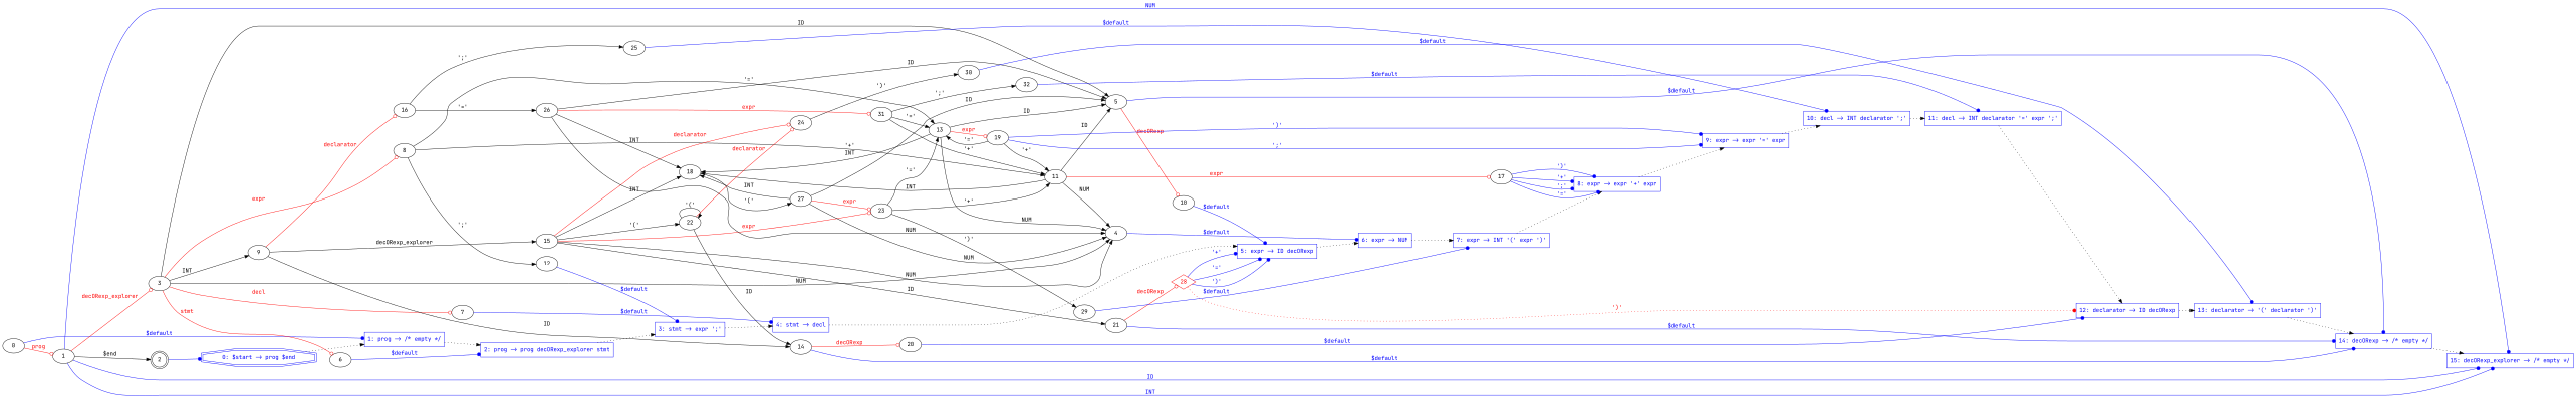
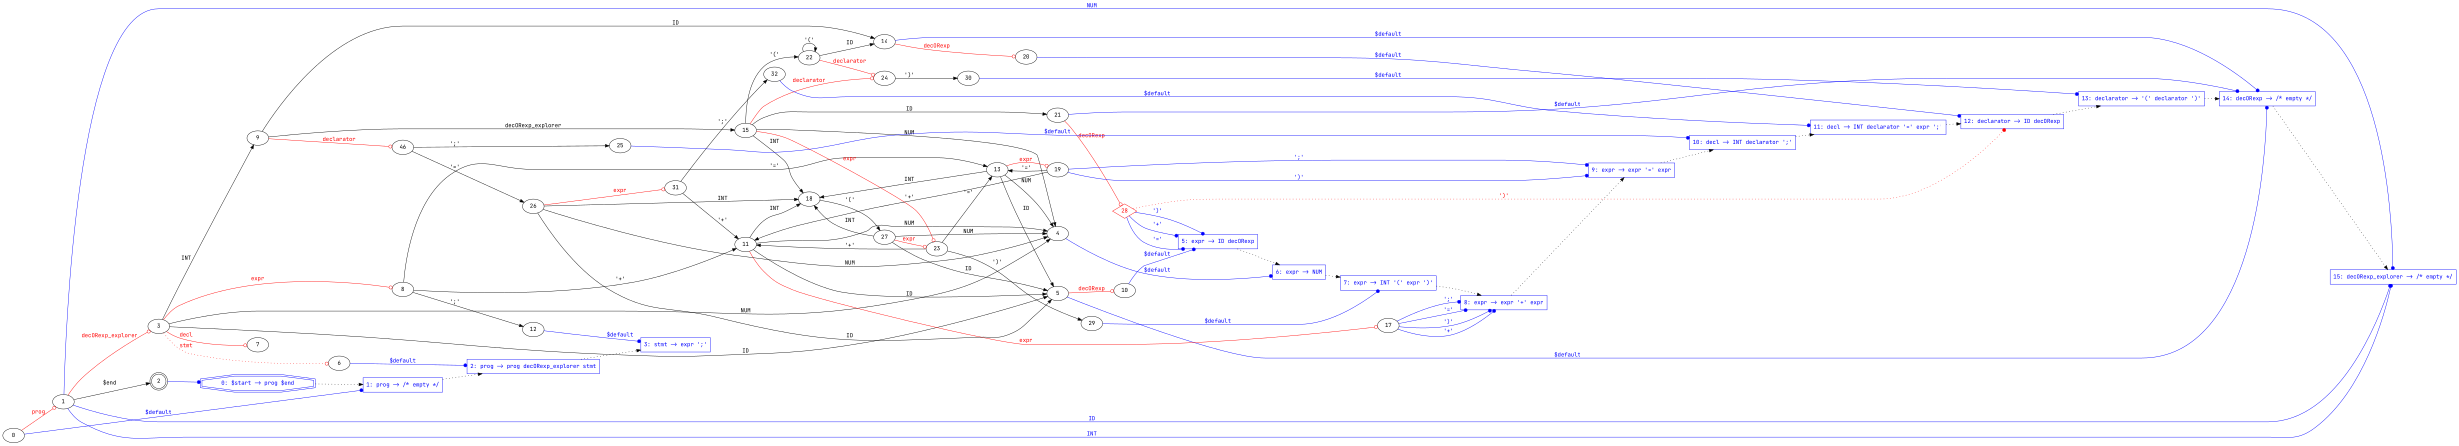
  digraph {
    fontname="JetBrains Mono"
    rankdir=LR
    node [fontname="JetBrains Mono"]
    edge [fontname="JetBrains Mono"]
    n1 [color=blue fontcolor=blue label="0: $start -> prog $end" shape=doubleoctagon]
    n2 [color=blue fontcolor=blue label="1: prog -> /* empty */" shape=box]
    n3 [color=blue fontcolor=blue label="2: prog -> prog decORexp_explorer stmt" shape=box]
    n4 [color=blue fontcolor=blue label="3: stmt -> expr ';'" shape=box]
-   n5 [color=blue fontcolor=blue label="4: stmt -> decl" shape=box]
    n6 [color=blue fontcolor=blue label="5: expr -> ID decORexp" shape=box]
    n7 [color=blue fontcolor=blue label="6: expr -> NUM" shape=box]
    n8 [color=blue fontcolor=blue label="7: expr -> INT '(' expr ')'" shape=box]
    n9 [color=blue fontcolor=blue label="8: expr -> expr '+' expr" shape=box]
    n10 [color=blue fontcolor=blue label="9: expr -> expr '=' expr" shape=box]
    n11 [color=blue fontcolor=blue label="10: decl -> INT declarator ';'" shape=box]
    n12 [color=blue fontcolor=blue label="11: decl -> INT declarator '=' expr ';'" shape=box]
    n13 [color=blue fontcolor=blue label="12: declarator -> ID decORexp" shape=box]
    n14 [color=blue fontcolor=blue label="13: declarator -> '(' declarator ')'" shape=box]
    n15 [color=blue fontcolor=blue label="14: decORexp -> /* empty */" shape=box]
    n16 [color=blue fontcolor=blue label="15: decORexp_explorer -> /* empty */" shape=box]
    28 [color=red fontcolor=red shape=diamond]
    0
    1
    2 [shape=doublecircle]
    3
    5
    9
    4
    6
    8
    7
    10
    15
    14
-   16
+   16 [label=46]
    11
    12
    13
    18
    22
    21
    23
    24
    20
    25
    26
    17
    19
    27
    29
    30
    31
    32
    n1 -> n2 [style=dotted]
    n2 -> n3 [style=dotted]
    n3 -> n4 [style=dotted]
-   n4 -> n5 [style=dotted]
-   n5 -> n6 [style=dotted]
    n6 -> n7 [style=dotted]
    n7 -> n8 [style=dotted]
    n8 -> n9 [style=dotted]
    n9 -> n10 [style=dotted]
    n10 -> n11 [style=dotted]
    n11 -> n12 [style=dotted]
    n12 -> n13 [style=dotted]
    n13 -> n14 [style=dotted]
    n14 -> n15 [style=dotted]
    n15 -> n16 [style=dotted]
    28 -> n6 [arrowhead=dot color=blue fontcolor=blue label="')'"]
    28 -> n6 [arrowhead=dot color=blue fontcolor=blue label="'+'"]
    28 -> n6 [arrowhead=dot color=blue fontcolor=blue label="'='"]
    28 -> n13 [arrowhead=dot color=red fontcolor=red label="')'" style=dotted]
    0 -> n2 [arrowhead=dot color=blue fontcolor=blue label="$default"]
    0 -> 1 [arrowhead=odot color=red fontcolor=red label=prog]
    1 -> n16 [arrowhead=dot color=blue fontcolor=blue label=ID]
    1 -> n16 [arrowhead=dot color=blue fontcolor=blue label=INT]
    1 -> n16 [arrowhead=dot color=blue fontcolor=blue label=NUM]
    1 -> 2 [label="$end"]
    1 -> 3 [arrowhead=odot color=red fontcolor=red label=decORexp_explorer]
    2 -> n1 [arrowhead=dot color=blue]
    3 -> 5 [label=ID]
    3 -> 9 [label=INT]
    3 -> 4 [label=NUM]
-   3 -> 6 [arrowhead=odot color=red fontcolor=red label=stmt]
+   3 -> 6 [arrowhead=odot color=red fontcolor=red label=stmt style=dotted]
    3 -> 8 [arrowhead=odot color=red fontcolor=red label=expr]
    3 -> 7 [arrowhead=odot color=red fontcolor=red label=decl]
    5 -> n15 [arrowhead=dot color=blue fontcolor=blue label="$default"]
    5 -> 10 [arrowhead=odot color=red fontcolor=red label=decORexp]
    9 -> 15 [label=decORexp_explorer]
    9 -> 14 [label=ID]
    9 -> 16 [arrowhead=odot color=red fontcolor=red label=declarator]
    4 -> n7 [arrowhead=dot color=blue fontcolor=blue label="$default"]
    6 -> n3 [arrowhead=dot color=blue fontcolor=blue label="$default"]
    8 -> 11 [label="'+'"]
    8 -> 12 [label="';'"]
    8 -> 13 [label="'='"]
-   7 -> n5 [arrowhead=dot color=blue fontcolor=blue label="$default"]
    10 -> n6 [arrowhead=dot color=blue fontcolor=blue label="$default"]
    15 -> 4 [label=NUM]
    15 -> 18 [label=INT]
    15 -> 22 [label="'('"]
    15 -> 21 [label=ID]
    15 -> 23 [arrowhead=odot color=red fontcolor=red label=expr]
    15 -> 24 [arrowhead=odot color=red fontcolor=red label=declarator]
    14 -> n15 [arrowhead=dot color=blue fontcolor=blue label="$default"]
    14 -> 20 [arrowhead=odot color=red fontcolor=red label=decORexp]
    16 -> 25 [label="';'"]
    16 -> 26 [label="'='"]
    11 -> 5 [label=ID]
    11 -> 4 [label=NUM]
    11 -> 18 [label=INT]
    11 -> 17 [arrowhead=odot color=red fontcolor=red label=expr]
    12 -> n4 [arrowhead=dot color=blue fontcolor=blue label="$default"]
    13 -> 5 [label=ID]
    13 -> 4 [label=NUM]
    13 -> 18 [label=INT]
    13 -> 19 [arrowhead=odot color=red fontcolor=red label=expr]
    18 -> 27 [label="'('"]
    22 -> 14 [label=ID]
    22 -> 22 [label="'('"]
    22 -> 24 [arrowhead=odot color=red fontcolor=red label=declarator]
    21 -> n15 [arrowhead=dot color=blue fontcolor=blue label="$default"]
    21 -> 28 [arrowhead=odot color=red fontcolor=red label=decORexp]
    23 -> 11 [label="'+'"]
    23 -> 13 [label="'='"]
    23 -> 29 [label="')'"]
    24 -> 30 [label="')'"]
    20 -> n13 [arrowhead=dot color=blue fontcolor=blue label="$default"]
    25 -> n11 [arrowhead=dot color=blue fontcolor=blue label="$default"]
    26 -> 5 [label=ID]
    26 -> 4 [label=NUM]
    26 -> 18 [label=INT]
    26 -> 31 [arrowhead=odot color=red fontcolor=red label=expr]
    17 -> n9 [arrowhead=dot color=blue fontcolor=blue label="')'"]
    17 -> n9 [arrowhead=dot color=blue fontcolor=blue label="'+'"]
    17 -> n9 [arrowhead=dot color=blue fontcolor=blue label="';'"]
    17 -> n9 [arrowhead=dot color=blue fontcolor=blue label="'='"]
    19 -> n10 [arrowhead=dot color=blue fontcolor=blue label="')'"]
    19 -> n10 [arrowhead=dot color=blue fontcolor=blue label="';'"]
    19 -> 11 [label="'+'"]
    19 -> 13 [label="'='"]
    27 -> 5 [label=ID]
    27 -> 4 [label=NUM]
    27 -> 18 [label=INT]
    27 -> 23 [arrowhead=odot color=red fontcolor=red label=expr]
    29 -> n8 [arrowhead=dot color=blue fontcolor=blue label="$default"]
    30 -> n14 [arrowhead=dot color=blue fontcolor=blue label="$default"]
    31 -> 11 [label="'+'"]
-   31 -> 13 [label="'='"]
    31 -> 32 [label="';'"]
    32 -> n12 [arrowhead=dot color=blue fontcolor=blue label="$default"]
  }
